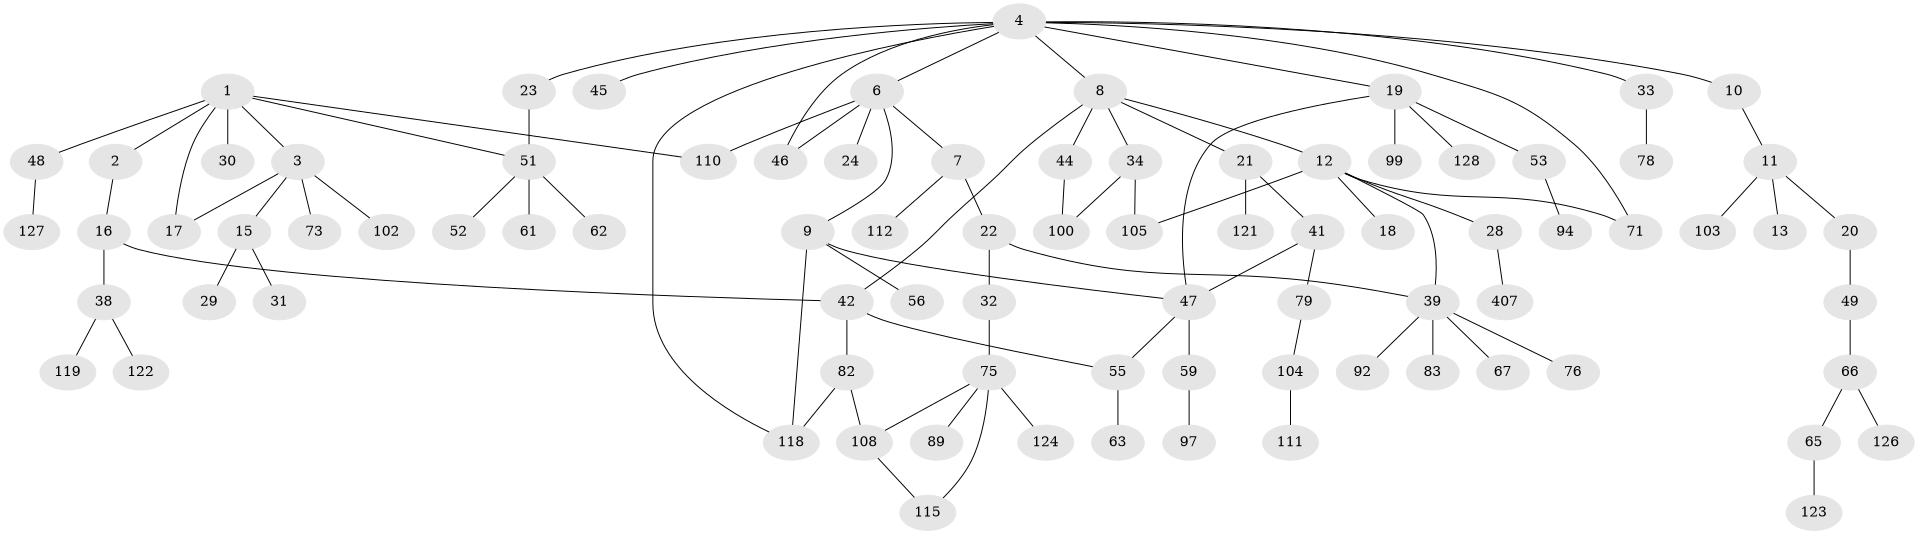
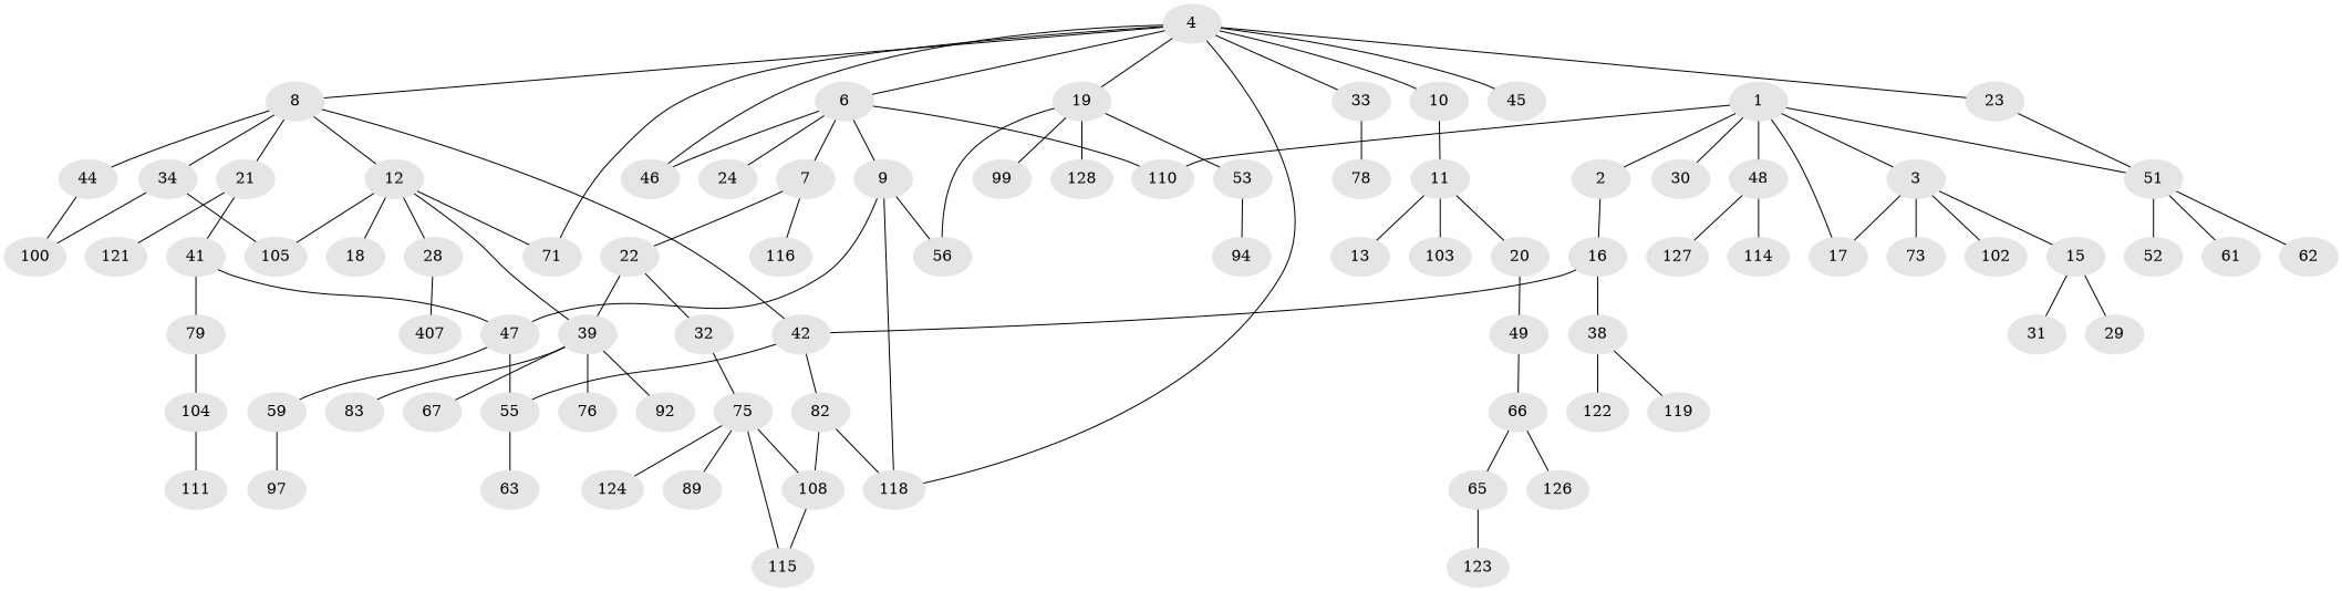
  graph {
    node [color=gray90 style=filled]
    1 [super="+69"]
    2
    3 [super="+37"]
    17 [super="+106"]
    30
    48 [super="+86"]
    51 [super="+93"]
    110 [super="+113"]
    16 [super="+81"]
    15 [super="+90"]
    73 [super="+77"]
    102
+   114
    127
    52
    61
    62
    4 [super="+5"]
    6 [super="+116"]
    8 [super="+14"]
    10
    19 [super="+95"]
    23
    33 [super="+36"]
    45 [super="+57"]
    71
    118 [super="+125"]
    42 [super="+91"]
    38 [super="+98"]
    29 [super="+74"]
    31
    7 [super="+40"]
    9 [super="+25"]
    24
    46 [super="+84"]
    12 [super="+35"]
    21 [super="+50"]
    34 [super="+96"]
    44 [super="+72"]
    11 [super="+26"]
    47 [super="+88"]
    53 [super="+70"]
    99
    128
    78 [super="+120"]
    22 [super="+43"]
-   112
+   112 [label=116]
    56
    39 [super="+68"]
    32 [super="+54"]
    18 [super="+85"]
    28 [super="+58"]
    105
    41 [super="+60"]
    121
    100
    55
    82
    59 [super="+101"]
    13
    20 [super="+27"]
    103
    49 [super="+64"]
    n64 [label=407]
    83
    67
    76
    92
    119
    122
    94
    66 [super="+109"]
    79 [super="+87"]
    75 [super="+80"]
    89
    108 [super="+117"]
    115
    124
    104
    63
    97
    65
    123
    126
    111
    1 -- 2
    1 -- 3
    1 -- 17
    1 -- 30
    1 -- 48
    1 -- 51
    1 -- 110
    2 -- 16
    3 -- 17
    3 -- 15
    3 -- 73
    3 -- 102
+   48 -- 114
    48 -- 127
    51 -- 52
    51 -- 61
    51 -- 62
    16 -- 42
    16 -- 38
    15 -- 29
    15 -- 31
    4 -- 6
    4 -- 8
    4 -- 10
    4 -- 19
    4 -- 23
    4 -- 33
    4 -- 45
    4 -- 71
    4 -- 118
    6 -- 110
    6 -- 7
    6 -- 9
    6 -- 24
    6 -- 46
    8 -- 42
    8 -- 12
    8 -- 21
    8 -- 34
    8 -- 44
    10 -- 11
-   19 -- 47
+   19 -- 56
    19 -- 53
    19 -- 99
    19 -- 128
    23 -- 51
    33 -- 78
    42 -- 55
    42 -- 82
    38 -- 119
    38 -- 122
    7 -- 22
    7 -- 112
    9 -- 118
    9 -- 47
    9 -- 56
    46 -- 4
    12 -- 71
    12 -- 39
    12 -- 18
    12 -- 28
    12 -- 105
    21 -- 41
    21 -- 121
    34 -- 105
    34 -- 100
    44 -- 100
    11 -- 13
    11 -- 20
    11 -- 103
    47 -- 55
    47 -- 59
    53 -- 94
    22 -- 39
    22 -- 32
    39 -- 83
    39 -- 67
    39 -- 76
    39 -- 92
    32 -- 75
    28 -- n64
    41 -- 47
    41 -- 79
    55 -- 63
    82 -- 118
    82 -- 108
    59 -- 97
    20 -- 49
    49 -- 66
    66 -- 65
    66 -- 126
    79 -- 104
    75 -- 89
    75 -- 108
    75 -- 115
    75 -- 124
    108 -- 115
    104 -- 111
    65 -- 123
  }
